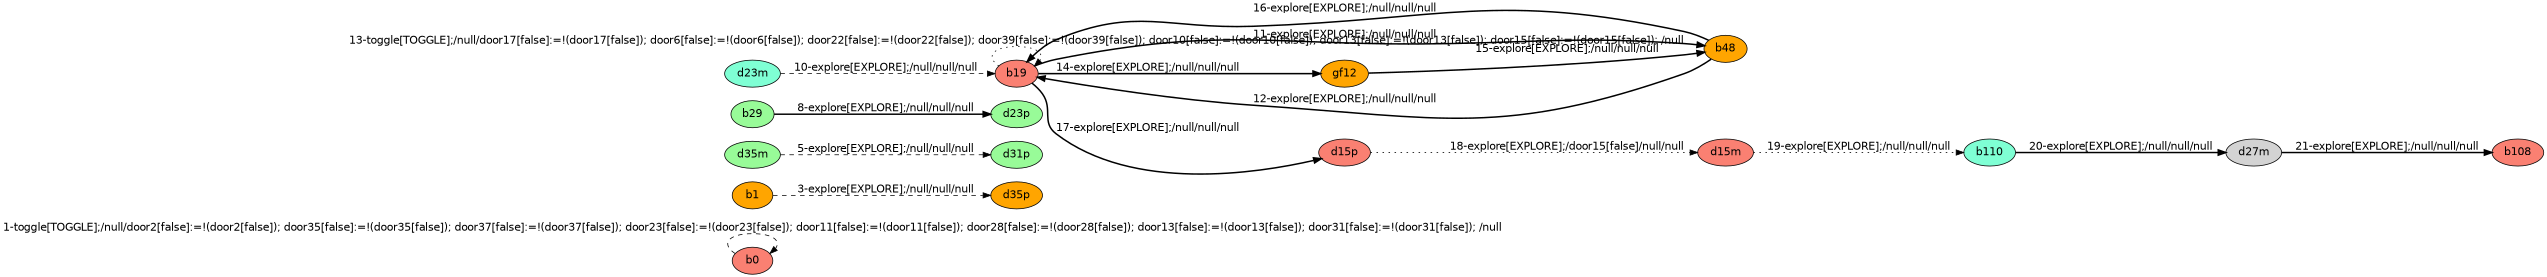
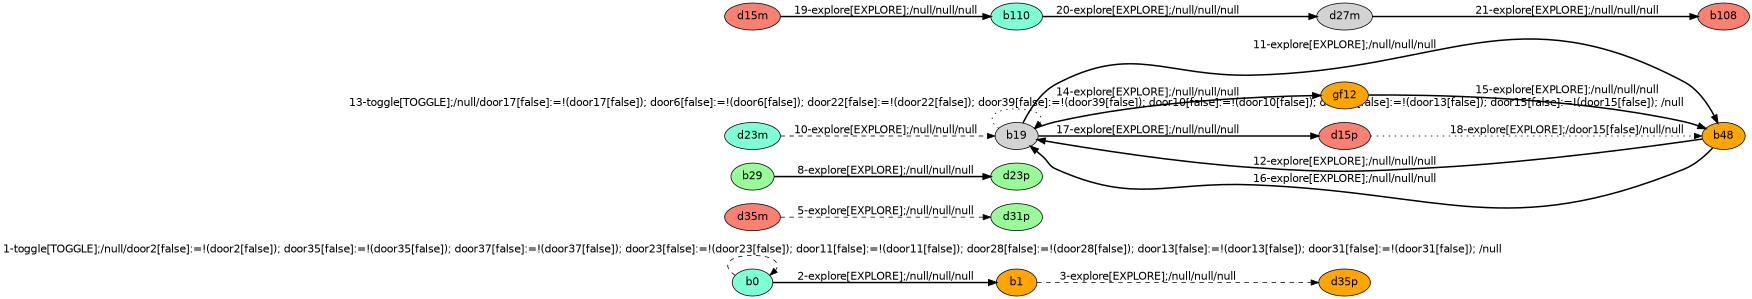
  digraph {
    fontname="DejaVu Sans"
    rankdir=LR
    node [fillcolor=salmon fontname="DejaVu Sans" style=filled]
    edge [fontname="DejaVu Sans" style=bold]
-   b0
+   b0 [fillcolor=aquamarine]
    b1 [fillcolor=orange]
    d35p [fillcolor=orange]
-   d35m [fillcolor=palegreen]
+   d35m
    d31p [fillcolor=palegreen]
    b29 [fillcolor=palegreen]
    d23p [fillcolor=palegreen]
    d23m [fillcolor=aquamarine]
-   b19
+   b19 [fillcolor=lightgrey]
    n10 [fillcolor=orange label=b48]
    gf12 [fillcolor=orange]
    d15p
    d15m
    b110 [fillcolor=aquamarine]
    n15 [fillcolor=lightgrey label=d27m]
    b108
    b0 -> b0 [label="1-toggle[TOGGLE];/null/door2[false]:=!(door2[false]); door35[false]:=!(door35[false]); door37[false]:=!(door37[false]); door23[false]:=!(door23[false]); door11[false]:=!(door11[false]); door28[false]:=!(door28[false]); door13[false]:=!(door13[false]); door31[false]:=!(door31[false]); /null" style=dashed]
+   b0 -> b1 [label="2-explore[EXPLORE];/null/null/null"]
    b1 -> d35p [label="3-explore[EXPLORE];/null/null/null" style=dashed]
    d35m -> d31p [label="5-explore[EXPLORE];/null/null/null" style=dashed]
    b29 -> d23p [label="8-explore[EXPLORE];/null/null/null"]
    d23m -> b19 [label="10-explore[EXPLORE];/null/null/null" style=dashed]
    b19 -> b19 [label="13-toggle[TOGGLE];/null/door17[false]:=!(door17[false]); door6[false]:=!(door6[false]); door22[false]:=!(door22[false]); door39[false]:=!(door39[false]); door10[false]:=!(door10[false]); door13[false]:=!(door13[false]); door15[false]:=!(door15[false]); /null" style=dotted]
    b19 -> n10 [label="11-explore[EXPLORE];/null/null/null"]
    b19 -> gf12 [label="14-explore[EXPLORE];/null/null/null"]
    b19 -> d15p [label="17-explore[EXPLORE];/null/null/null"]
    n10 -> b19 [label="12-explore[EXPLORE];/null/null/null"]
    n10 -> b19 [label="16-explore[EXPLORE];/null/null/null"]
    gf12 -> n10 [label="15-explore[EXPLORE];/null/null/null"]
-   d15p -> d15m [label="18-explore[EXPLORE];/door15[false]/null/null" style=dotted]
-   d15m -> b110 [label="19-explore[EXPLORE];/null/null/null" style=dotted]
+   d15p -> n10 [label="18-explore[EXPLORE];/door15[false]/null/null" style=dotted]
+   d15m -> b110 [label="19-explore[EXPLORE];/null/null/null"]
    b110 -> n15 [label="20-explore[EXPLORE];/null/null/null"]
    n15 -> b108 [label="21-explore[EXPLORE];/null/null/null"]
  }
